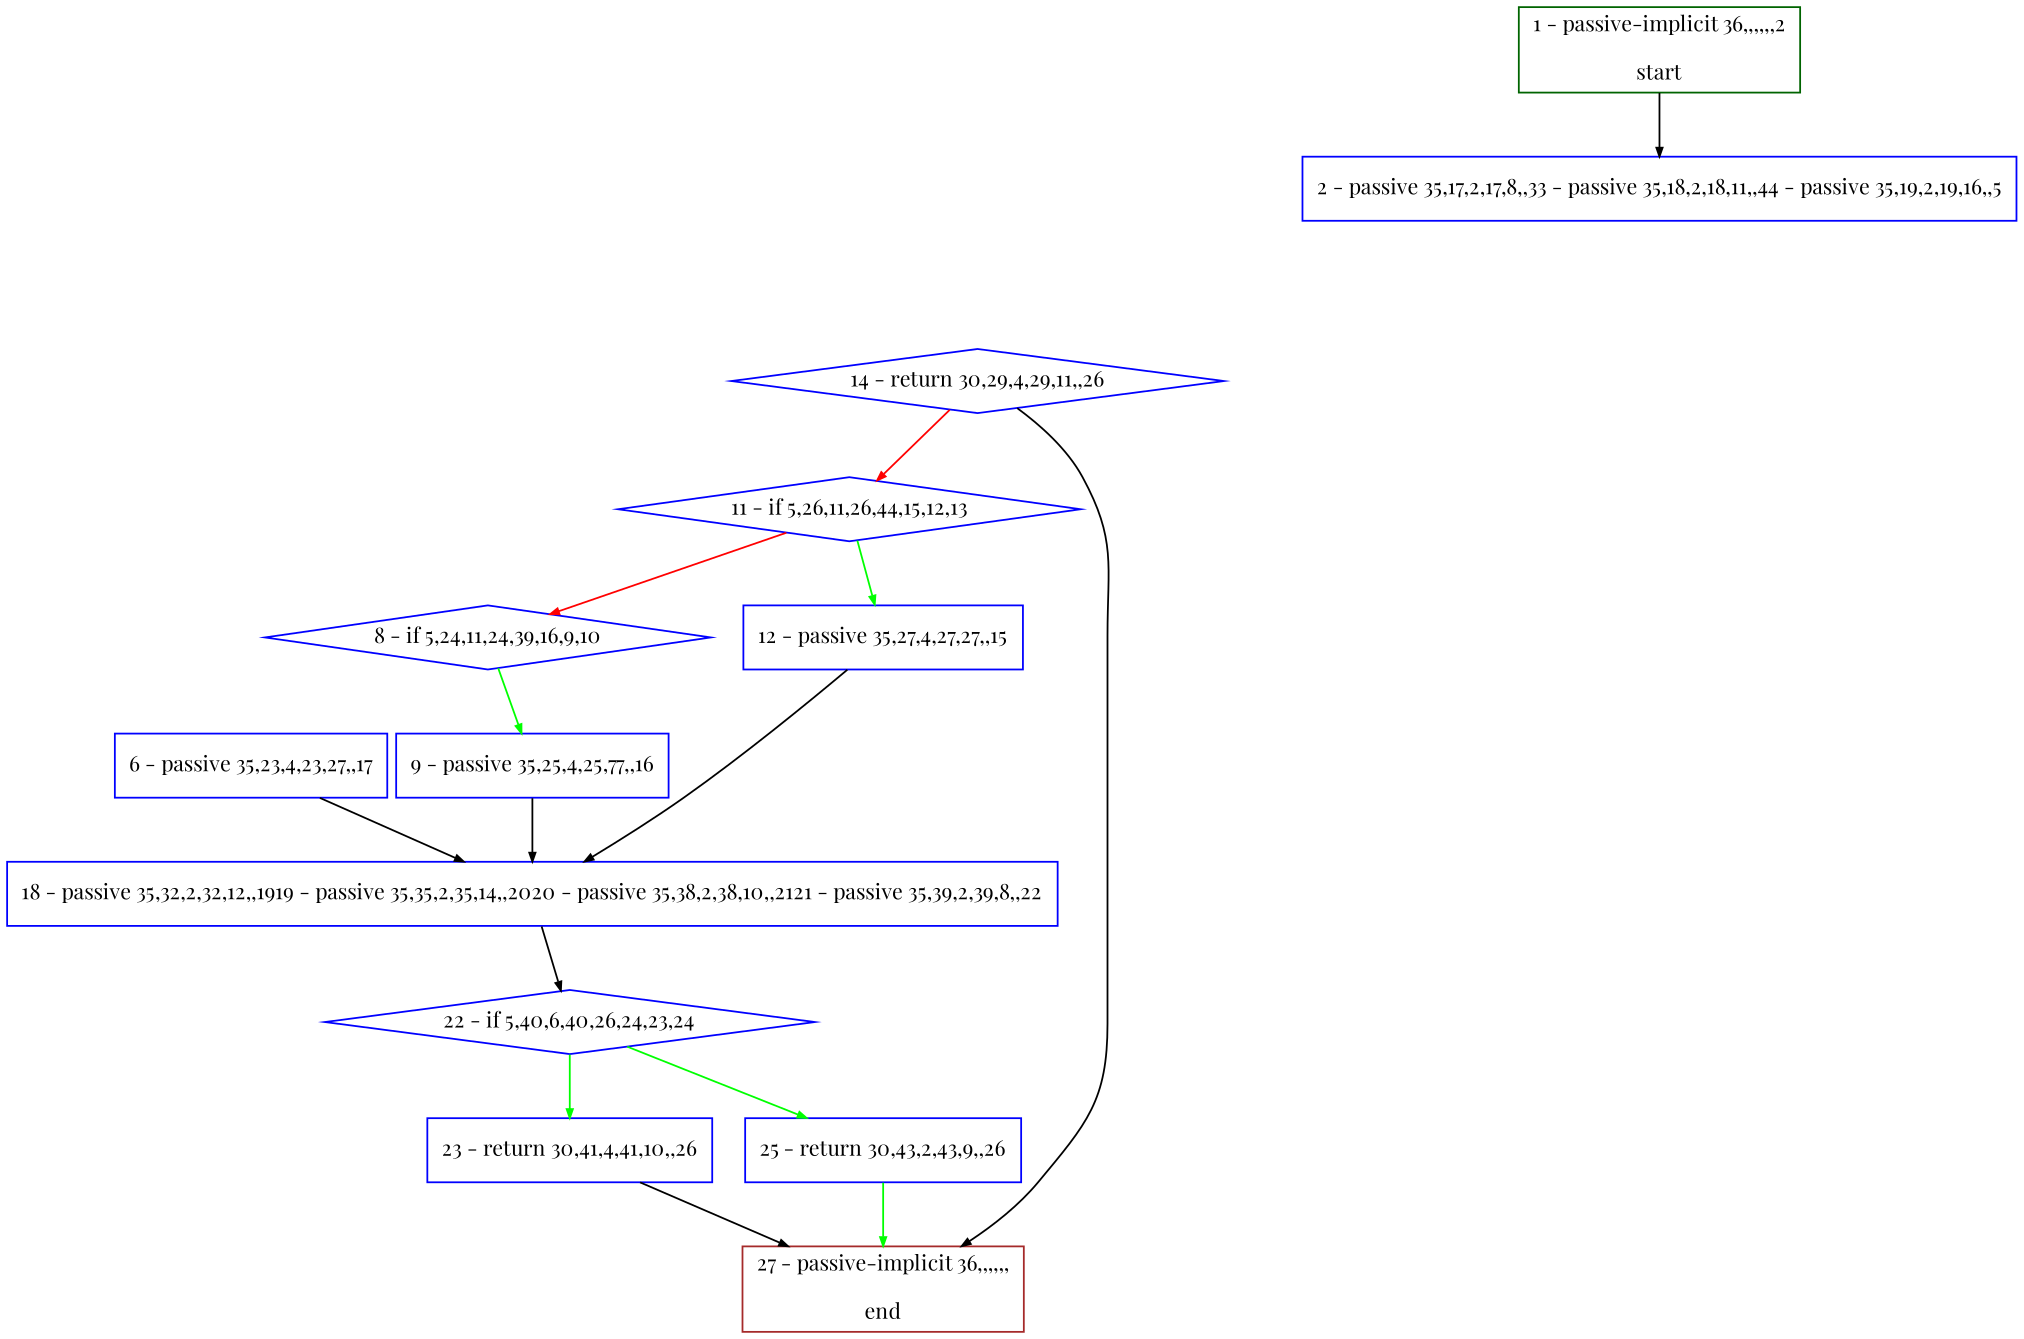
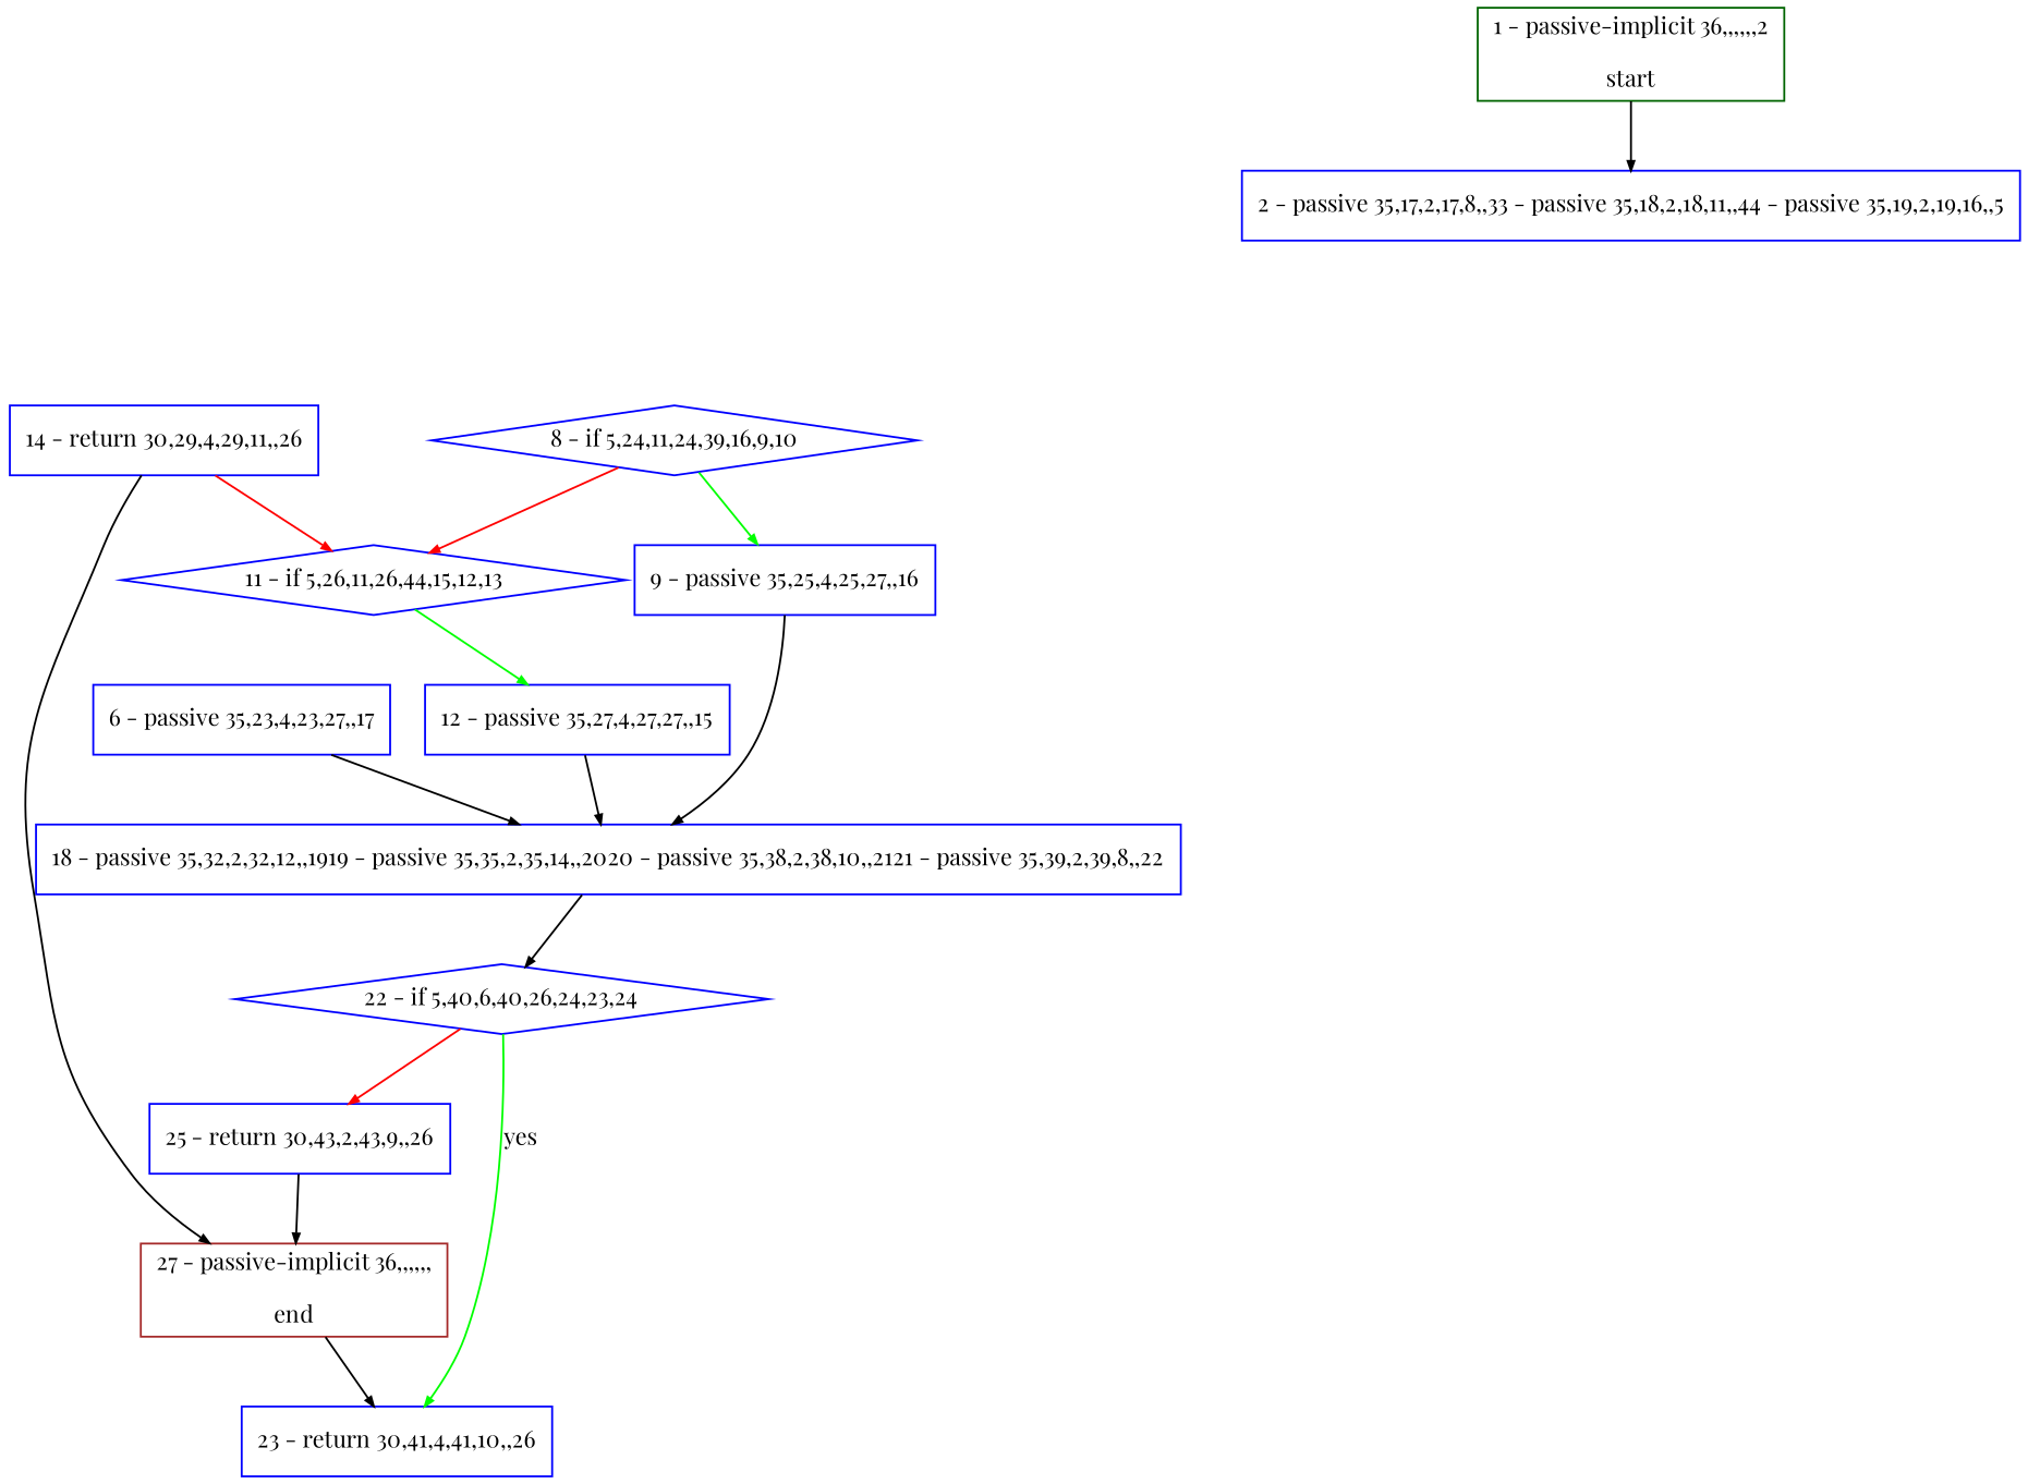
  digraph {
    bgcolor=white
    compound=true
    fillcolor="#FFFFCC"
    fontname="Playfair Display"
    fontsize=12
    pack=true
    packmode=clust
    style="rounded,filled"
    node [color="#0000ff" compound=true fillcolor="#ffffff" fixedsize=false fontname="Playfair Display" fontsize=12 node_initialized=no shape=box style=filled]
    edge [arrowhead=normal arrowsize=0.5 arrowtail=none color="#000000" compound=true dir=forward fontcolor=black fontname="Playfair Display" fontsize=12]
    n1 [label="2 - passive 35,17,2,17,8,,33 - passive 35,18,2,18,11,,44 - passive 35,19,2,19,16,,5"]
    n2 [color="#006400" label="1 - passive-implicit 36,,,,,,2\n\nstart"]
    n3 [label="6 - passive 35,23,4,23,27,,17"]
    n4 [label="18 - passive 35,32,2,32,12,,1919 - passive 35,35,2,35,14,,2020 - passive 35,38,2,38,10,,2121 - passive 35,39,2,39,8,,22"]
    n5 [label="8 - if 5,24,11,24,39,16,9,10" shape=diamond]
-   n6 [label="9 - passive 35,25,4,25,77,,16"]
+   n6 [label="9 - passive 35,25,4,25,27,,16"]
    n7 [label="11 - if 5,26,11,26,44,15,12,13" shape=diamond]
    n8 [label="22 - if 5,40,6,40,26,24,23,24" shape=diamond]
    n9 [label="12 - passive 35,27,4,27,27,,15"]
    n10 [label="23 - return 30,41,4,41,10,,26"]
    n11 [label="25 - return 30,43,2,43,9,,26"]
-   n12 [label="14 - return 30,29,4,29,11,,26" shape=diamond]
+   n12 [label="14 - return 30,29,4,29,11,,26"]
    n13 [color="#a52a2a" label="27 - passive-implicit 36,,,,,,\n\nend"]
    n2 -> n1
    n3 -> n4
    n4 -> n8
    n5 -> n6 [color="#00ff00" label=yes]
-   n7 -> n5 [color="#ff0000" label=no]
+   n5 -> n7 [color="#ff0000" label=no]
    n6 -> n4
    n7 -> n9 [color="#00ff00" label=yes]
    n8 -> n10 [color="#00ff00" label=yes]
-   n8 -> n11 [color="#00ff00" label=no]
+   n8 -> n11 [color="#ff0000" label=no]
    n9 -> n4
-   n10 -> n13
-   n11 -> n13 [color="#00ff00"]
+   n13 -> n10
+   n11 -> n13
    n12 -> n7 [color="#ff0000" label=no]
    n12 -> n13
  }
